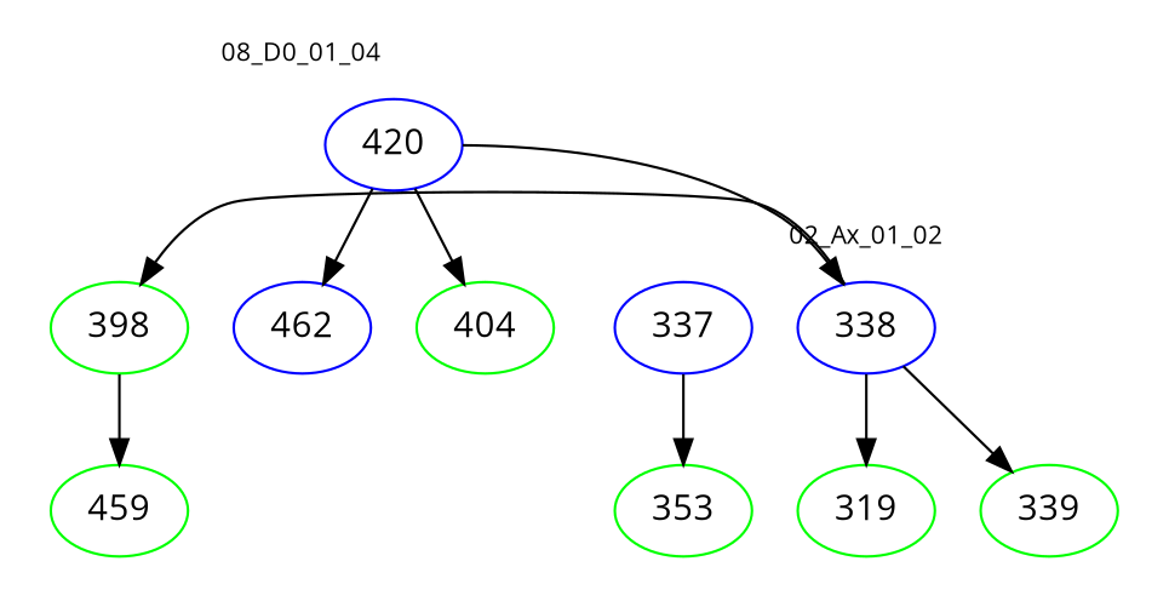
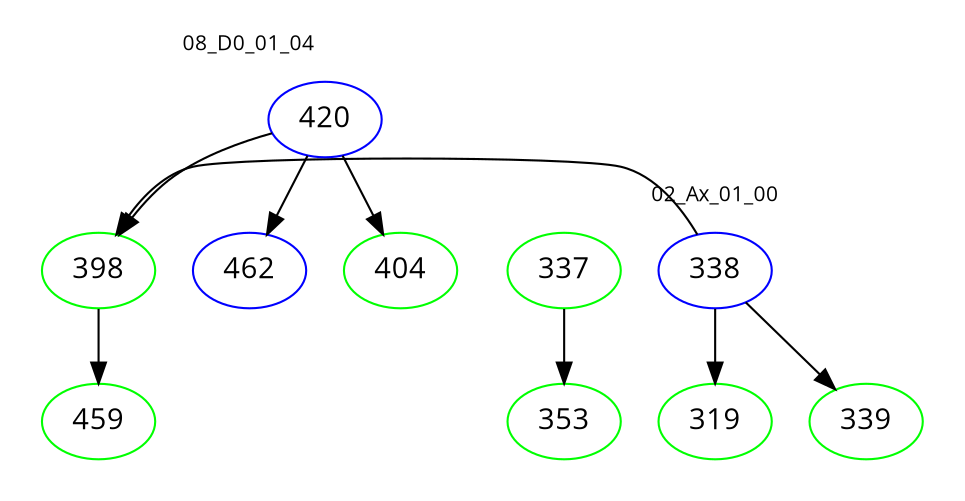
  digraph {
    fontname="Open Sans"
    node [color=green fontname="Open Sans"]
    edge [color=black fontname="Open Sans"]
    n1 [color=blue label=338]
    n2 [label=319]
    n3 [label=339]
-   n4 [color=blue label=337]
+   n4 [label=337]
    n5 [label=353]
    n6 [color=blue label=420]
    n7 [label=398]
    n8 [color=blue label=462]
    n9 [label=404]
    n10 [label=459]
    subgraph cluster_1 {
      color=white
      fontsize=10
-     label="02_Ax_01_02"
+     label="02_Ax_01_00"
      n1
      n2
      n3
      n4
      n5
    }
    subgraph cluster_2 {
      color=white
      fontsize=10
      label="08_D0_01_04"
      n6
      n7
      n8
      n9
      n10
    }
    n1 -> n2
    n1 -> n3
    n1 -> n7
    n4 -> n5
-   n6 -> n1
+   n6 -> n7
    n6 -> n8
    n6 -> n9
    n7 -> n10
  }
